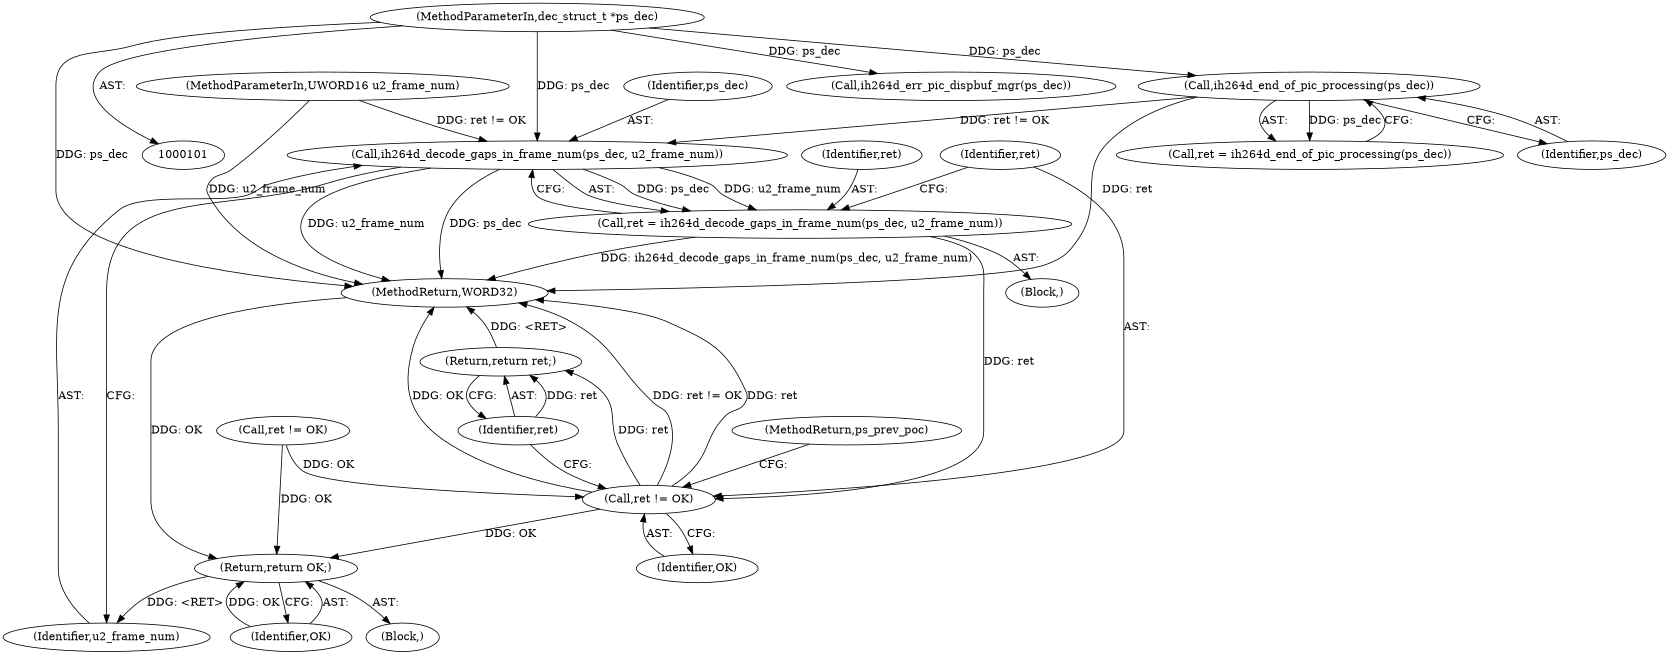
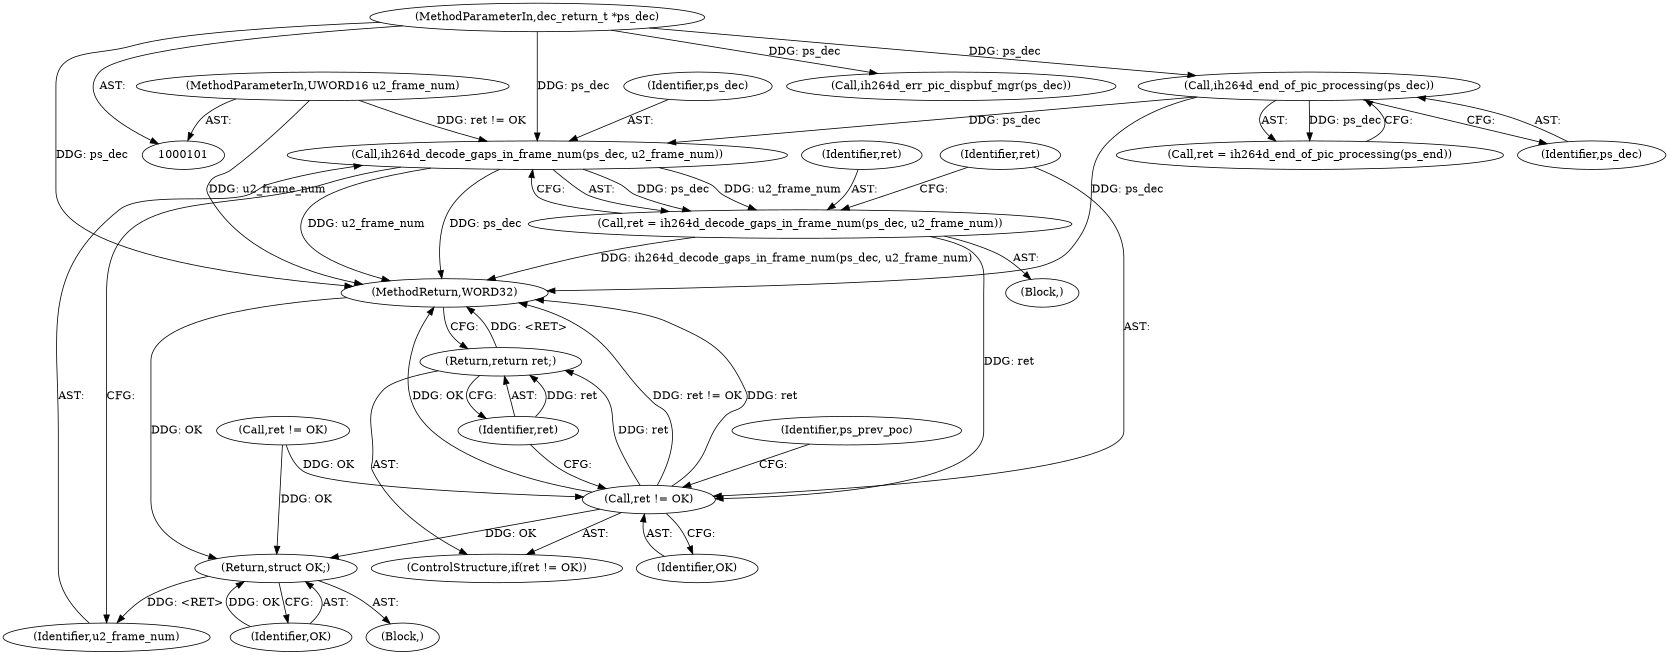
  digraph {
    n1 [label="(Call,ih264d_decode_gaps_in_frame_num(ps_dec, u2_frame_num))"]
    n2 [label="(Call,ret = ih264d_decode_gaps_in_frame_num(ps_dec, u2_frame_num))"]
    n3 [label="(Identifier,u2_frame_num)"]
    n4 [label="(MethodReturn,WORD32)"]
    n5 [label="(Call,ret != OK)"]
    n6 [label="(Block,)"]
    n7 [label="(Return,return ret;)"]
-   n8 [label="(Return,return OK;)"]
+   n8 [label="(Return,struct OK;)"]
    n9 [label="(Call,ih264d_end_of_pic_processing(ps_dec))"]
-   n10 [label="(Call,ret = ih264d_end_of_pic_processing(ps_dec))"]
+   n10 [label="(Call,ret = ih264d_end_of_pic_processing(ps_end))"]
    n11 [label="(Identifier,ps_dec)"]
-   n12 [label="(MethodParameterIn,dec_struct_t *ps_dec)"]
+   n12 [label="(MethodParameterIn,dec_return_t *ps_dec)"]
    n13 [label="(Call,ih264d_err_pic_dispbuf_mgr(ps_dec))"]
    n14 [label=1000101]
    n15 [label="(MethodParameterIn,UWORD16 u2_frame_num)"]
+   n16 [label="(ControlStructure,if(ret != OK))"]
    n17 [label="(Identifier,OK)"]
    n18 [label="(Identifier,ret)"]
    n19 [label="(Block,)"]
    n20 [label="(Identifier,OK)"]
    n21 [label="(Identifier,ret)"]
-   n22 [label="(MethodReturn,ps_prev_poc)"]
+   n22 [label="(Identifier,ps_prev_poc)"]
    n23 [label="(Identifier,ps_dec)"]
    n24 [label="(Identifier,ret)"]
    n25 [label="(Call,ret != OK)"]
    n1 -> n2 [label="AST: "]
    n1 -> n2 [label="DDG: ps_dec"]
    n1 -> n2 [label="DDG: u2_frame_num"]
    n1 -> n3 [label="CFG: "]
    n1 -> n4 [label="DDG: u2_frame_num"]
    n1 -> n4 [label="DDG: ps_dec"]
    n2 -> n1 [label="CFG: "]
    n2 -> n4 [label="DDG: ih264d_decode_gaps_in_frame_num(ps_dec, u2_frame_num)"]
    n2 -> n5 [label="DDG: ret"]
    n2 -> n6 [label="AST: "]
    n3 -> n1 [label="AST: "]
+   n4 -> n7 [label="CFG: "]
    n4 -> n8 [label="DDG: OK"]
    n5 -> n4 [label="DDG: ret"]
    n5 -> n4 [label="DDG: ret != OK"]
    n5 -> n4 [label="DDG: OK"]
    n5 -> n7 [label="DDG: ret"]
    n5 -> n8 [label="DDG: OK"]
+   n5 -> n16 [label="AST: "]
    n5 -> n17 [label="CFG: "]
    n7 -> n4 [label="DDG: <RET>"]
+   n7 -> n16 [label="AST: "]
    n7 -> n18 [label="CFG: "]
    n8 -> n3 [label="DDG: <RET>"]
    n8 -> n19 [label="AST: "]
    n8 -> n20 [label="CFG: "]
-   n9 -> n1 [label="DDG: ret != OK"]
-   n9 -> n4 [label="DDG: ret"]
+   n9 -> n1 [label="DDG: ps_dec"]
+   n9 -> n4 [label="DDG: ps_dec"]
    n9 -> n10 [label="AST: "]
    n9 -> n10 [label="DDG: ps_dec"]
    n9 -> n11 [label="CFG: "]
    n10 -> n9 [label="CFG: "]
    n11 -> n9 [label="AST: "]
    n12 -> n1 [label="DDG: ps_dec"]
    n12 -> n4 [label="DDG: ps_dec"]
    n12 -> n9 [label="DDG: ps_dec"]
    n12 -> n13 [label="DDG: ps_dec"]
    n12 -> n14 [label="AST: "]
    n15 -> n1 [label="DDG: ret != OK"]
    n15 -> n4 [label="DDG: u2_frame_num"]
+   n15 -> n14 [label="AST: "]
    n17 -> n5 [label="AST: "]
    n18 -> n5 [label="CFG: "]
    n18 -> n7 [label="AST: "]
    n18 -> n7 [label="DDG: ret"]
    n20 -> n8 [label="AST: "]
    n20 -> n8 [label="DDG: OK"]
    n21 -> n2 [label="CFG: "]
    n21 -> n5 [label="AST: "]
    n22 -> n5 [label="CFG: "]
    n23 -> n1 [label="AST: "]
    n24 -> n2 [label="AST: "]
    n25 -> n5 [label="DDG: OK"]
    n25 -> n8 [label="DDG: OK"]
  }
